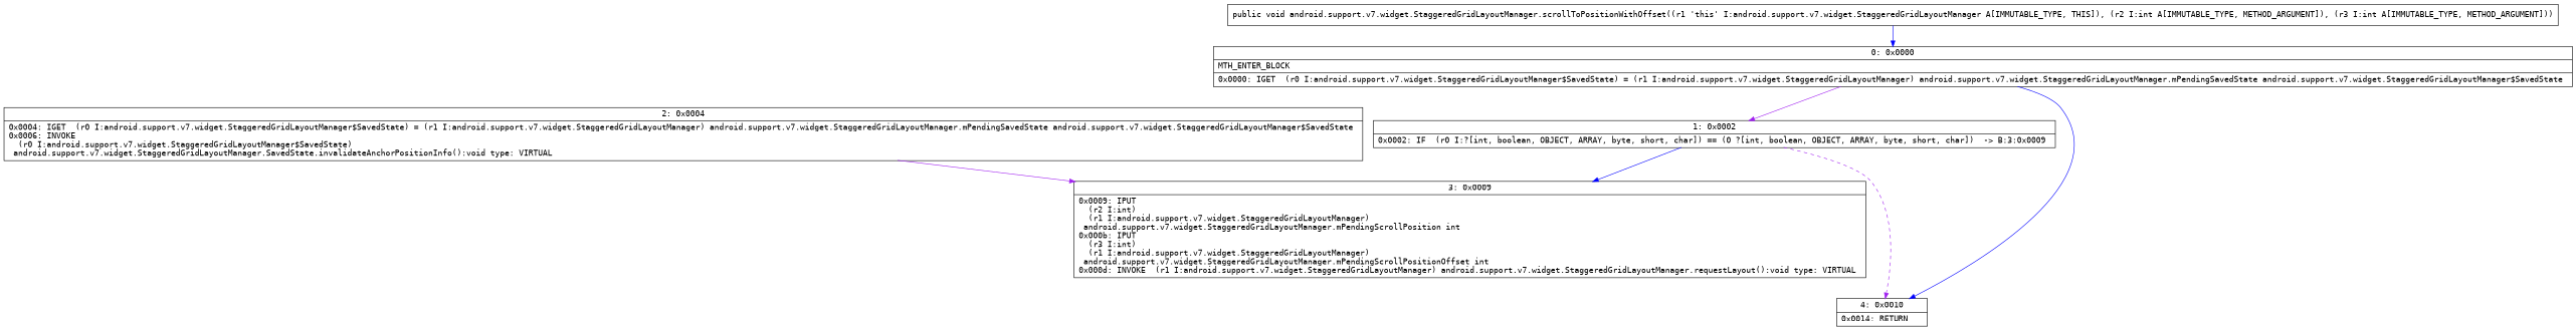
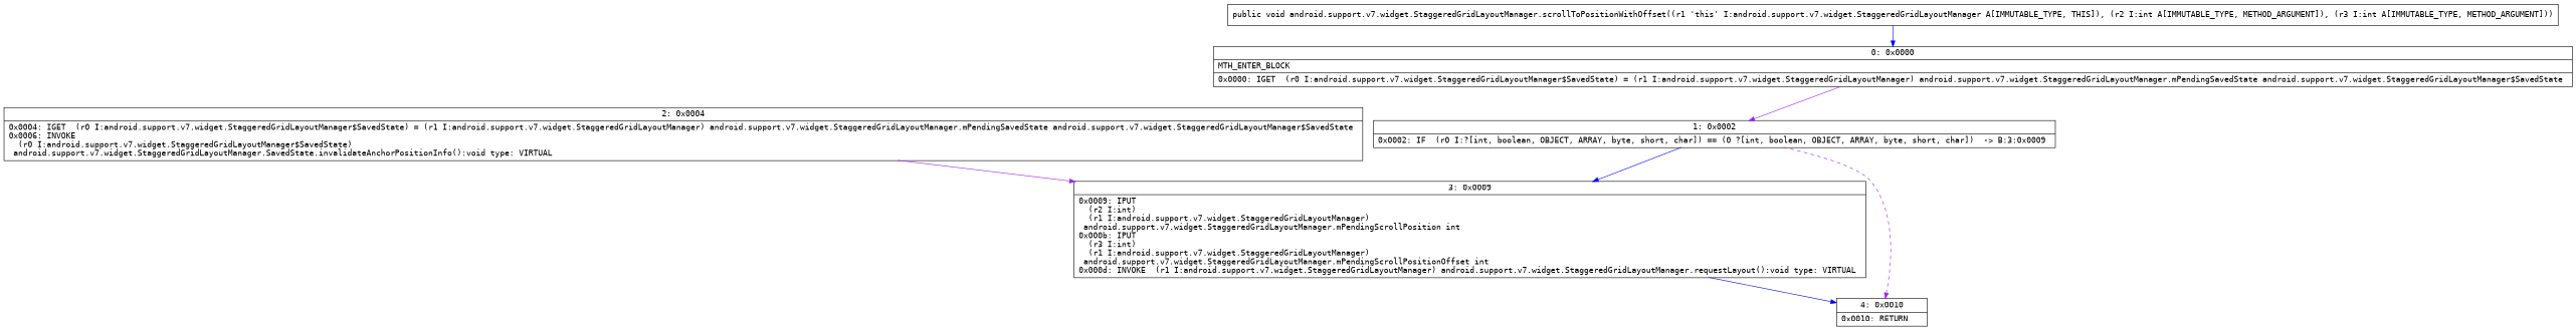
  digraph {
    fontname="DejaVu Sans Mono"
    node [fontname="DejaVu Sans Mono" shape=record]
    edge [color=purple fontname="DejaVu Sans Mono"]
    n1 [label="{0\:\ 0x0000|MTH_ENTER_BLOCK\l|0x0000: IGET  (r0 I:android.support.v7.widget.StaggeredGridLayoutManager$SavedState) = (r1 I:android.support.v7.widget.StaggeredGridLayoutManager) android.support.v7.widget.StaggeredGridLayoutManager.mPendingSavedState android.support.v7.widget.StaggeredGridLayoutManager$SavedState \l}"]
    n2 [label="{1\:\ 0x0002|0x0002: IF  (r0 I:?[int, boolean, OBJECT, ARRAY, byte, short, char]) == (0 ?[int, boolean, OBJECT, ARRAY, byte, short, char])  \-\> B:3:0x0009 \l}"]
    n3 [label="{3\:\ 0x0009|0x0009: IPUT  \l  (r2 I:int)\l  (r1 I:android.support.v7.widget.StaggeredGridLayoutManager)\l android.support.v7.widget.StaggeredGridLayoutManager.mPendingScrollPosition int \l0x000b: IPUT  \l  (r3 I:int)\l  (r1 I:android.support.v7.widget.StaggeredGridLayoutManager)\l android.support.v7.widget.StaggeredGridLayoutManager.mPendingScrollPositionOffset int \l0x000d: INVOKE  (r1 I:android.support.v7.widget.StaggeredGridLayoutManager) android.support.v7.widget.StaggeredGridLayoutManager.requestLayout():void type: VIRTUAL \l}"]
-   n4 [label="{4\:\ 0x0010|0x0014: RETURN   \l}"]
+   n4 [label="{4\:\ 0x0010|0x0010: RETURN   \l}"]
    n5 [label="{2\:\ 0x0004|0x0004: IGET  (r0 I:android.support.v7.widget.StaggeredGridLayoutManager$SavedState) = (r1 I:android.support.v7.widget.StaggeredGridLayoutManager) android.support.v7.widget.StaggeredGridLayoutManager.mPendingSavedState android.support.v7.widget.StaggeredGridLayoutManager$SavedState \l0x0006: INVOKE  \l  (r0 I:android.support.v7.widget.StaggeredGridLayoutManager$SavedState)\l android.support.v7.widget.StaggeredGridLayoutManager.SavedState.invalidateAnchorPositionInfo():void type: VIRTUAL \l}"]
    n6 [label="{public void android.support.v7.widget.StaggeredGridLayoutManager.scrollToPositionWithOffset((r1 'this' I:android.support.v7.widget.StaggeredGridLayoutManager A[IMMUTABLE_TYPE, THIS]), (r2 I:int A[IMMUTABLE_TYPE, METHOD_ARGUMENT]), (r3 I:int A[IMMUTABLE_TYPE, METHOD_ARGUMENT])) }"]
    n1 -> n2
    n2 -> n3 [color=blue]
    n2 -> n4 [style=dashed]
-   n1 -> n4 [color=blue]
+   n3 -> n4 [color=blue]
    n5 -> n3
    n6 -> n1 [color=blue]
  }
